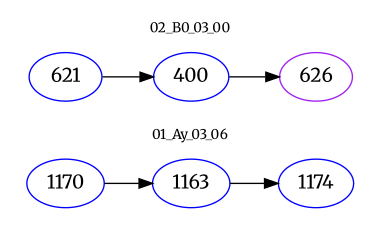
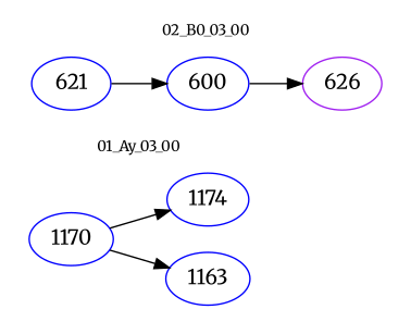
  digraph {
    fontname=Merriweather
    rankdir=LR
    node [color=blue fontname=Merriweather]
    edge [color=black fontname=Merriweather]
    n1 [label=1170]
    n2 [label=1163]
    n3 [label=1174]
    n4 [label=621]
-   n5 [label=400]
+   n5 [label=600]
    n6 [color=purple label=626]
    subgraph cluster_1 {
      color=white
      fontsize=10
-     label="01_Ay_03_06"
+     label="01_Ay_03_00"
      n1
      n2
      n3
    }
    subgraph cluster_2 {
      color=white
      fontsize=10
      label="02_B0_03_00"
      n4
      n5
      n6
    }
    n1 -> n2
-   n2 -> n3
+   n1 -> n3
    n4 -> n5
    n5 -> n6
  }
